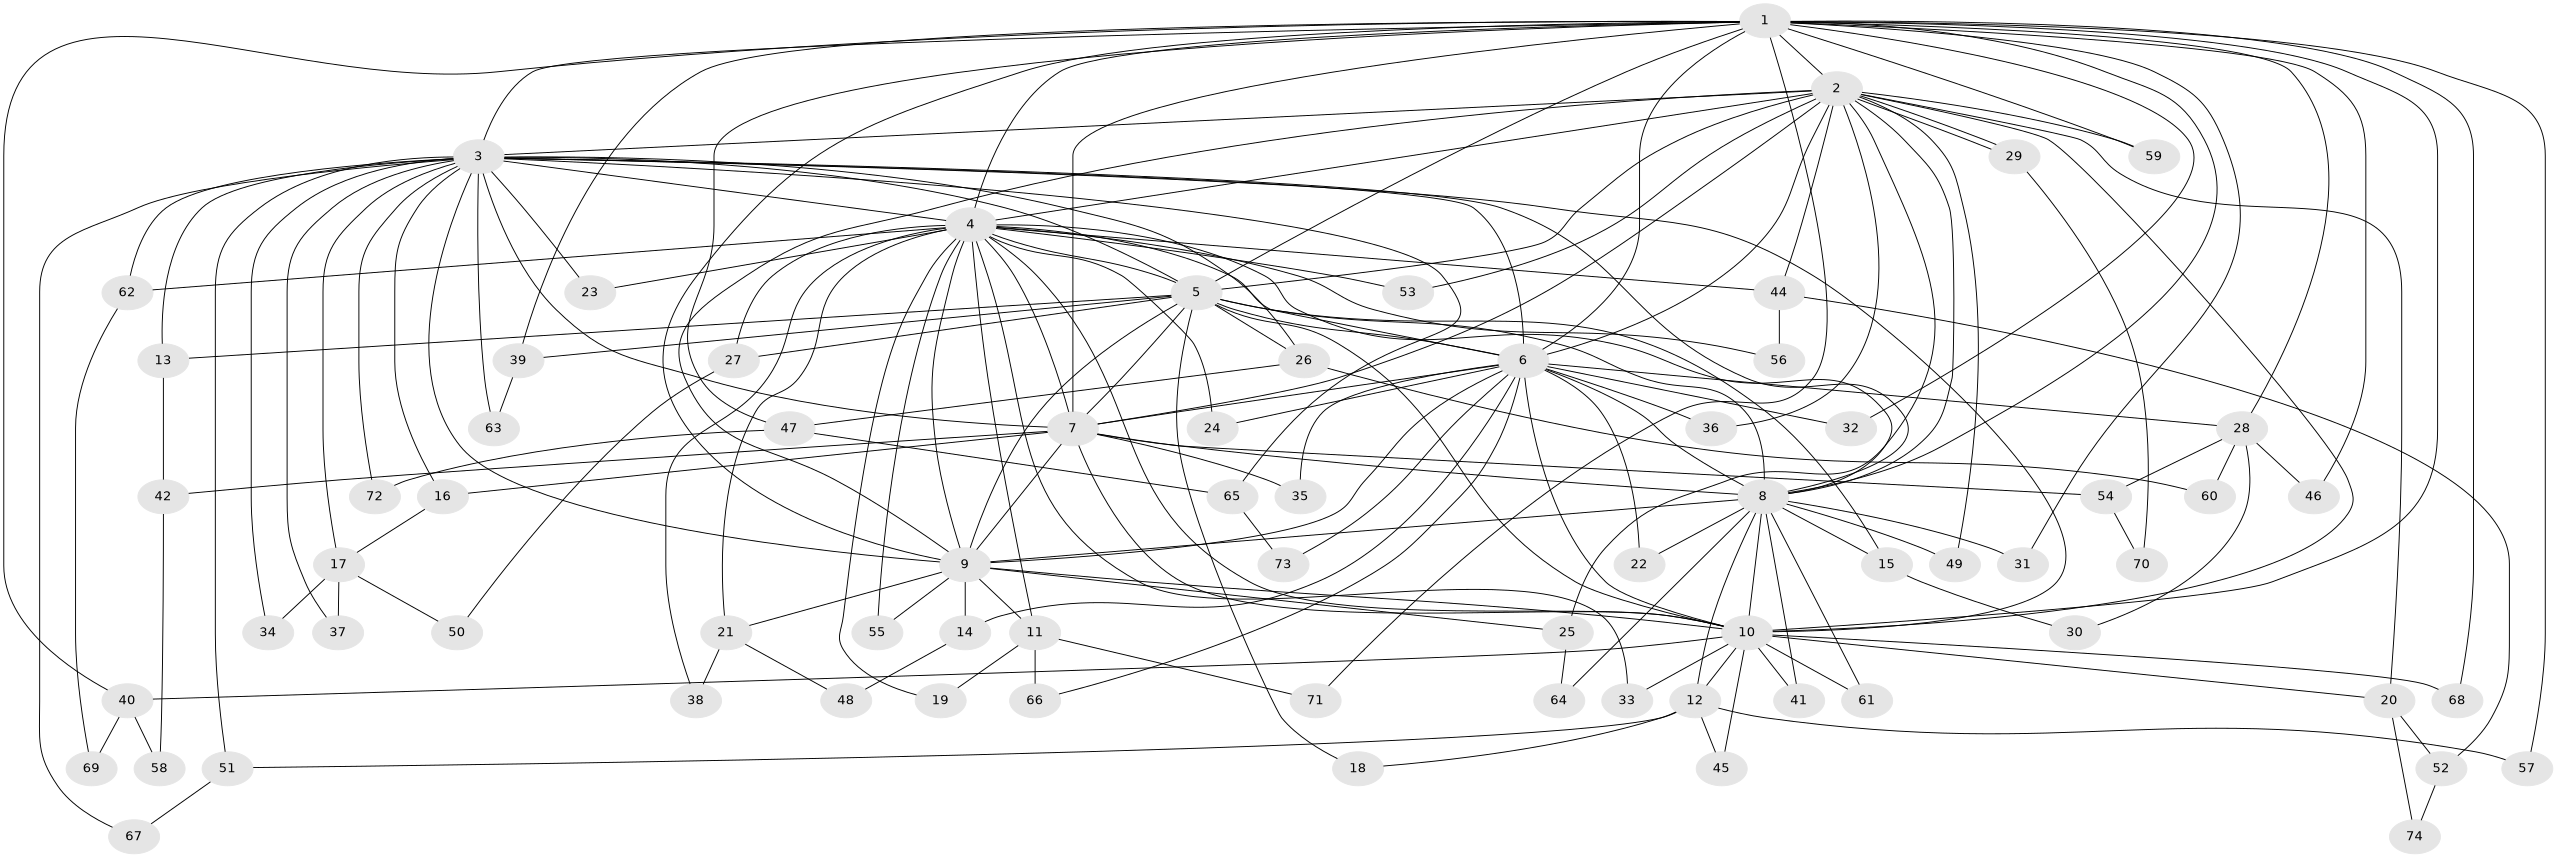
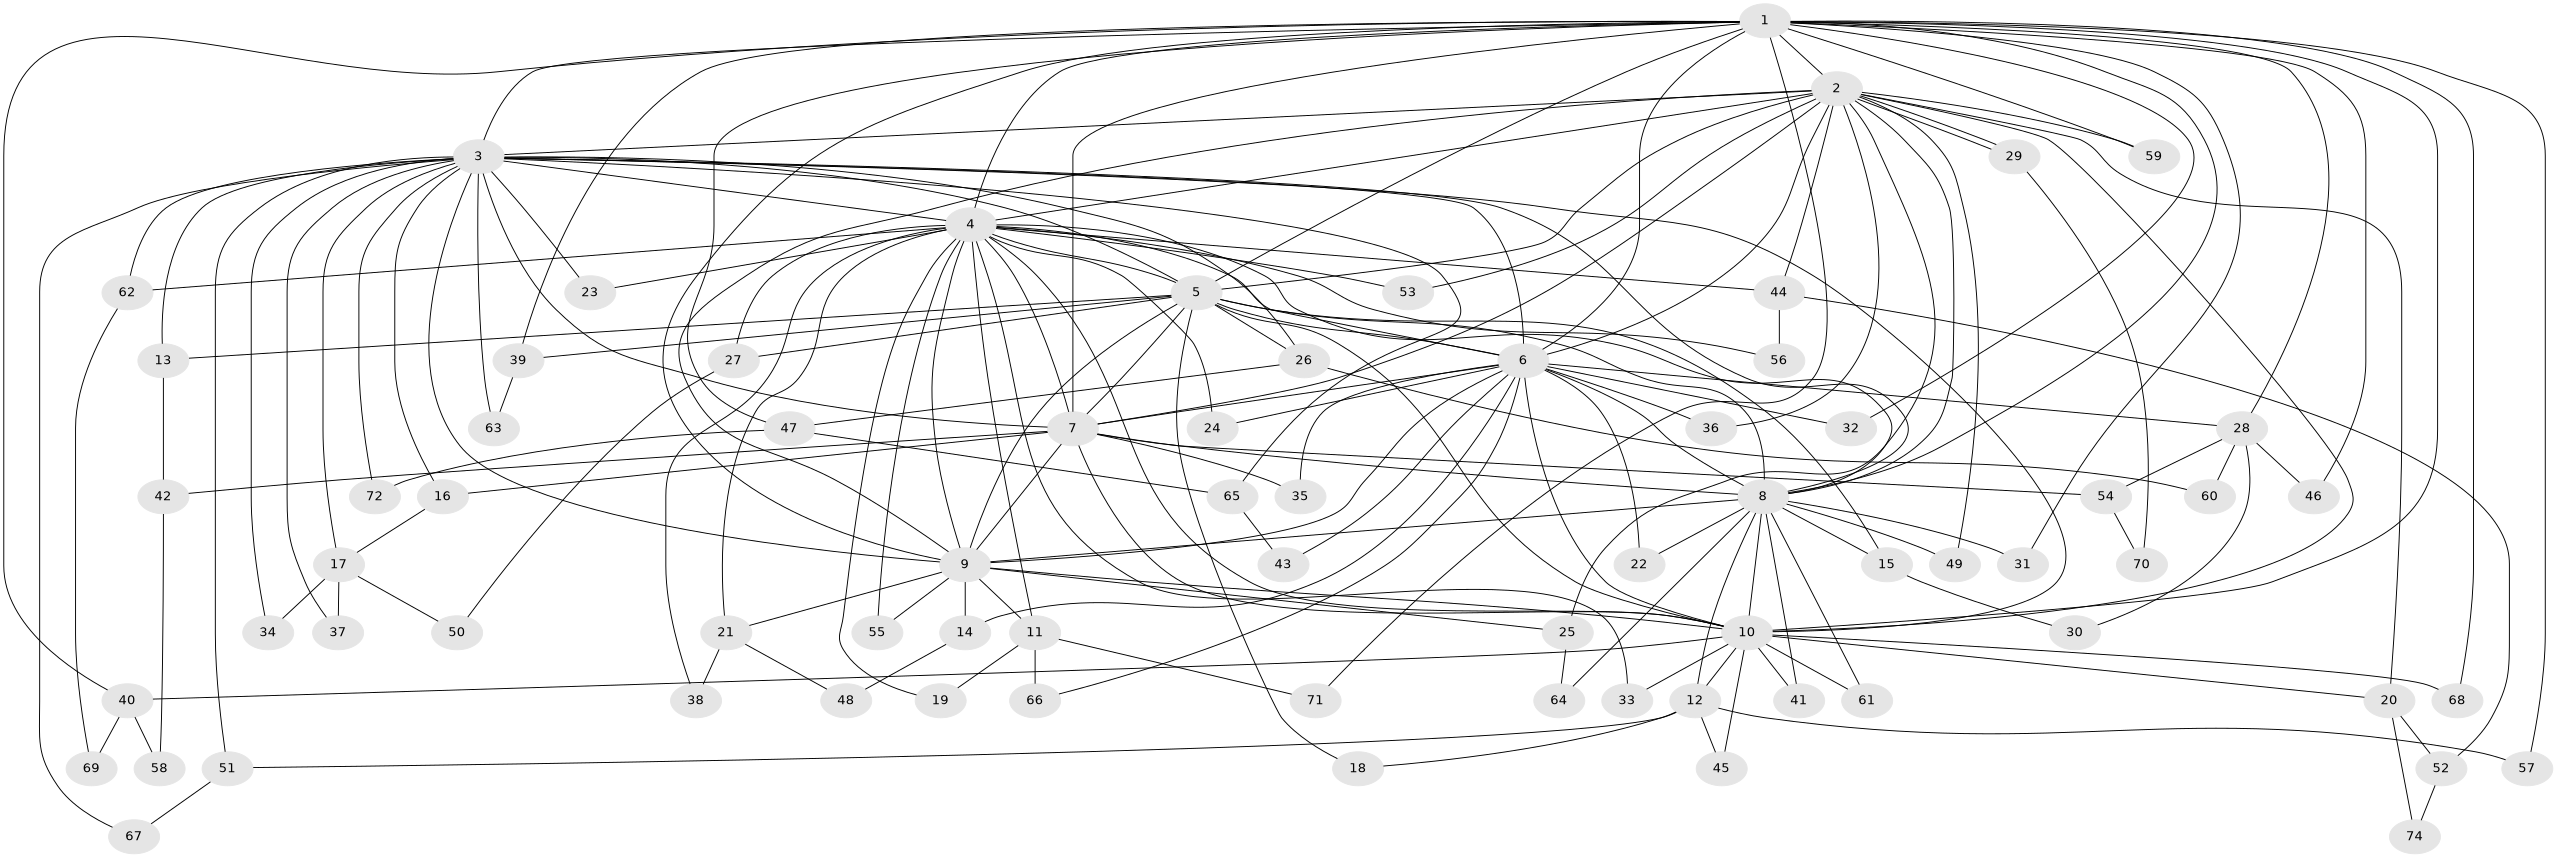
  graph {
    fontname="DejaVu Sans"
    node [color=gray90 fontname="DejaVu Sans" style=filled]
    edge [fontname="DejaVu Sans"]
    1
    2
    3
    4
    5
    6
    7
    8
    9
    10
    28
    31
    32
    39
    40
    46
    47
    57
    59
    68
    71
    20
    25
    29
    36
    44
    49
    53
    13
    16
    17
    23
    26
    34
    37
    51
    62
    63
    65
    67
    72
    11
    19
    21
    24
    27
    33
    38
    55
    56
    15
    18
    14
    22
    35
    66
-   73
+   73 [label=43]
    42
    54
    12
    41
    61
    64
    45
    30
    60
    58
    69
    52
    74
    70
    50
    48
    1 -- 2
    1 -- 3
    1 -- 4
    1 -- 5
    1 -- 6
    1 -- 7
    1 -- 8
    1 -- 9
    1 -- 10
    1 -- 28
    1 -- 31
    1 -- 32
    1 -- 39
    1 -- 40
    1 -- 46
    1 -- 47
    1 -- 57
    1 -- 59
    1 -- 68
    1 -- 71
    2 -- 3
    2 -- 4
    2 -- 5
    2 -- 6
    2 -- 7
    2 -- 8
    2 -- 9
    2 -- 10
    2 -- 59
    2 -- 20
    2 -- 25
    2 -- 29
    2 -- 29
    2 -- 36
    2 -- 44
    2 -- 49
    2 -- 53
    3 -- 4
    3 -- 5
    3 -- 6
    3 -- 7
    3 -- 8
    3 -- 9
    3 -- 10
    3 -- 13
    3 -- 16
    3 -- 17
    3 -- 23
    3 -- 26
    3 -- 34
    3 -- 37
    3 -- 51
    3 -- 62
    3 -- 63
    3 -- 65
    3 -- 67
    3 -- 72
    4 -- 5
    4 -- 6
    4 -- 7
    4 -- 8
    4 -- 9
    4 -- 10
    4 -- 44
    4 -- 53
    4 -- 23
    4 -- 62
    4 -- 11
    4 -- 19
    4 -- 21
    4 -- 24
    4 -- 27
    4 -- 33
    4 -- 38
    4 -- 55
    4 -- 56
    5 -- 6
    5 -- 7
    5 -- 8
    5 -- 9
    5 -- 10
    5 -- 39
    5 -- 13
    5 -- 26
    5 -- 27
    5 -- 15
    5 -- 18
    6 -- 7
    6 -- 8
    6 -- 9
    6 -- 10
    6 -- 28
    6 -- 32
    6 -- 36
    6 -- 24
    6 -- 14
    6 -- 22
    6 -- 35
    6 -- 66
    6 -- 73
    7 -- 8
    7 -- 9
    7 -- 10
    7 -- 16
    7 -- 35
    7 -- 42
    7 -- 54
    8 -- 9
    8 -- 10
    8 -- 31
    8 -- 49
    8 -- 15
    8 -- 22
    8 -- 12
    8 -- 41
    8 -- 61
    8 -- 64
    9 -- 10
    9 -- 25
    9 -- 11
    9 -- 21
    9 -- 55
    9 -- 14
    10 -- 40
    10 -- 68
    10 -- 20
    10 -- 33
    10 -- 12
    10 -- 41
    10 -- 61
    10 -- 45
    28 -- 46
    28 -- 54
    28 -- 30
    28 -- 60
    39 -- 63
    40 -- 58
    40 -- 69
    47 -- 65
    47 -- 72
    20 -- 52
    20 -- 74
    25 -- 64
    29 -- 70
    44 -- 56
    44 -- 52
    13 -- 42
    16 -- 17
    17 -- 34
    17 -- 37
    17 -- 50
    26 -- 47
    26 -- 60
    51 -- 67
    62 -- 69
    65 -- 73
    11 -- 71
    11 -- 19
    11 -- 66
    21 -- 38
    21 -- 48
    27 -- 50
    15 -- 30
    14 -- 48
    42 -- 58
    54 -- 70
    12 -- 57
    12 -- 51
    12 -- 18
    12 -- 45
    52 -- 74
  }
